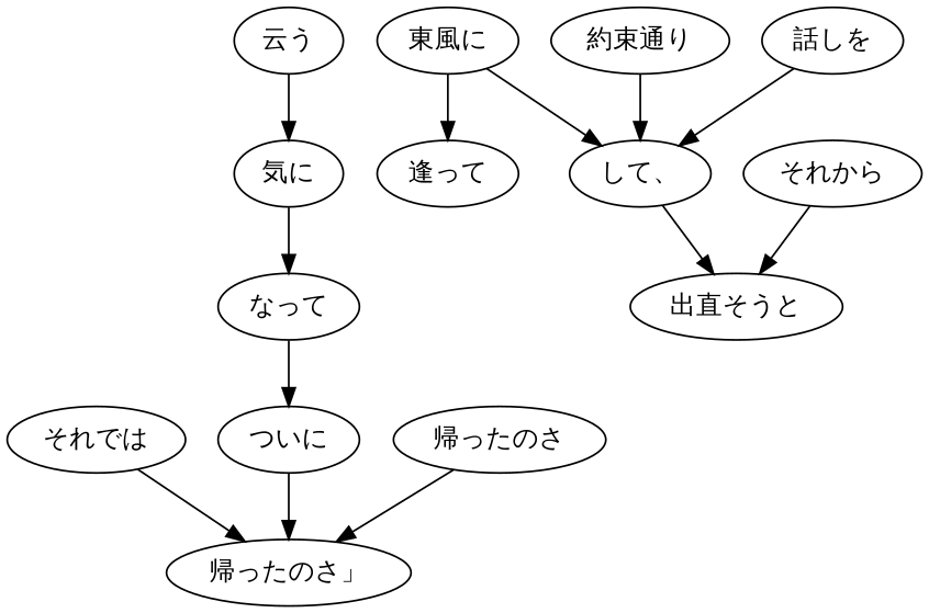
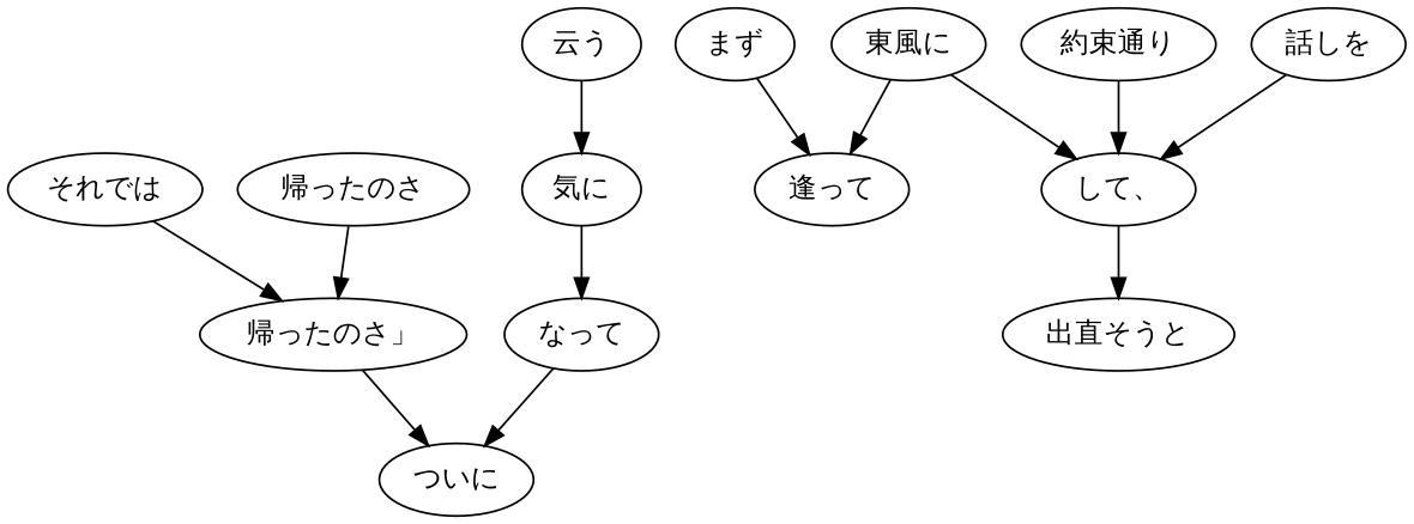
  digraph {
    fontname="Courier Prime"
    node [fontname="Courier Prime"]
    edge [fontname="Courier Prime"]
    n1 [label="それでは"]
    n2 [label="帰ったのさ」"]
+   n3 [label="まず"]
    n4 [label="逢って"]
    n5 [label="東風に"]
    n6 [label="して、"]
    n7 [label="出直そうと"]
    n8 [label="約束通り"]
    n9 [label="話しを"]
-   n10 [label="それから"]
    n11 [label="云う"]
    n12 [label="気に"]
    n13 [label="なって"]
    n14 [label="ついに"]
    n15 [label="帰ったのさ"]
    n1 -> n2
+   n3 -> n4
    n5 -> n4
    n5 -> n6
    n6 -> n7
    n8 -> n6
    n9 -> n6
-   n10 -> n7
    n11 -> n12
    n12 -> n13
    n13 -> n14
-   n14 -> n2
+   n2 -> n14
    n15 -> n2
  }
